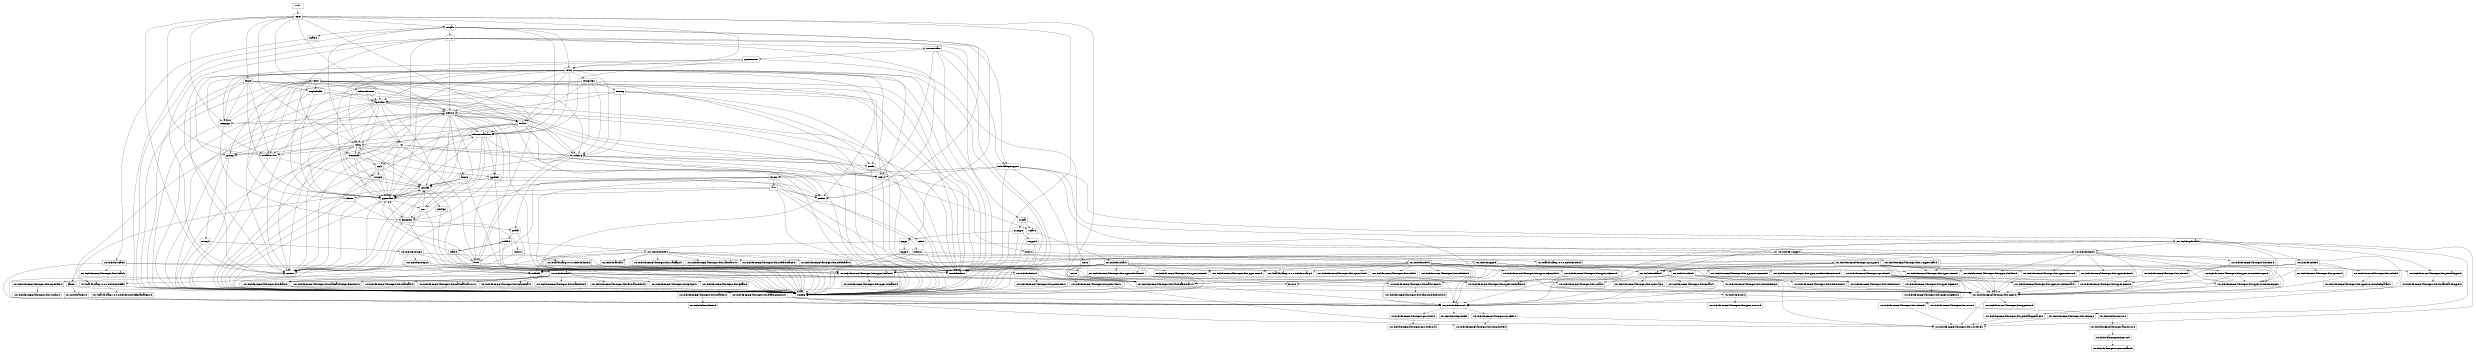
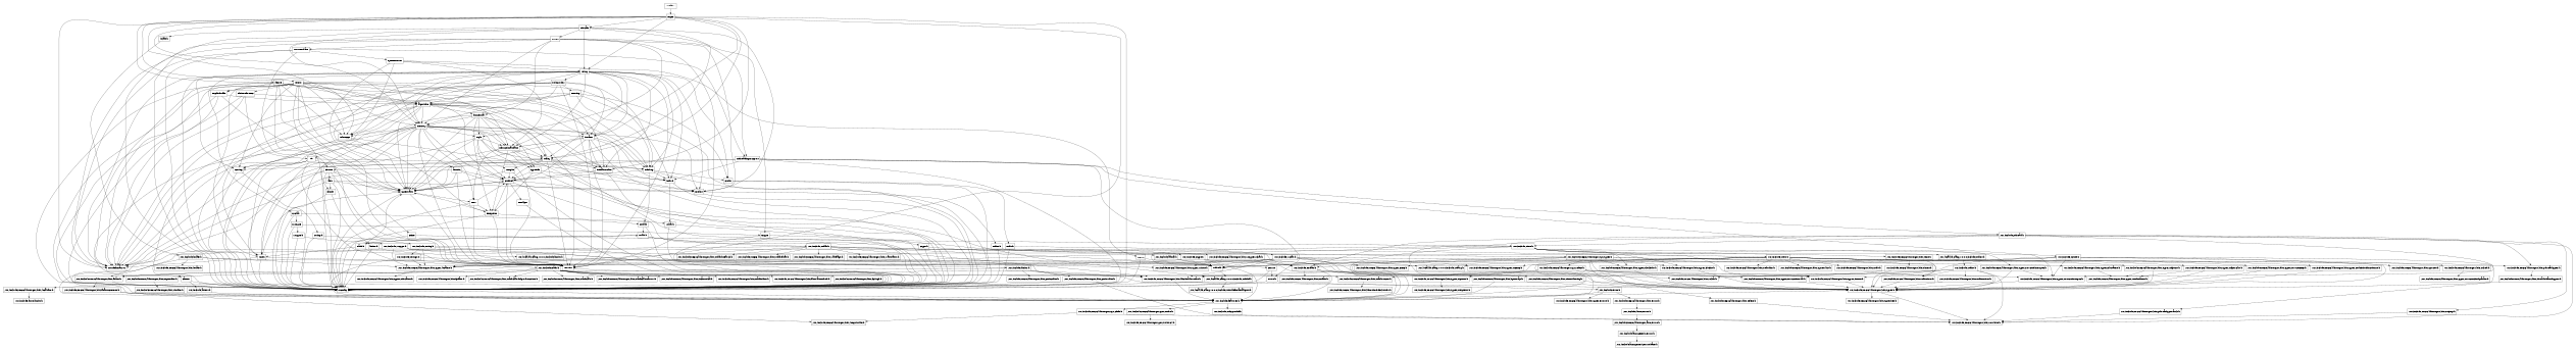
  digraph {
    node [shape=box]
    n1 [label="\<stdin\>"]
    n2 [label=regex]
    n3 [label=memory]
    n4 [label=iterator]
    n5 [label=stdexcept]
    n6 [label=version]
    n7 [label=vector]
    n8 [label=deque]
    n9 [label=__config]
    n10 [label=__undef_macros]
    n11 [label=__locale]
    n12 [label=string]
    n13 [label=initializer_list]
    n14 [label=utility]
    n15 [label=typeinfo]
    n16 [label=new]
    n17 [label=__functional_base]
    n18 [label=tuple]
    n19 [label=cassert]
    n20 [label=atomic]
    n21 [label=cstddef]
    n22 [label=type_traits]
    n23 [label=limits]
    n24 [label=iosfwd]
    n25 [label=cstring]
    n26 [label=cstdint]
    n27 [label=__debug]
    n28 [label=exception]
    n29 [label=climits]
    n30 [label=__bit_reference]
    n31 [label=__split_buffer]
    n32 [label=algorithm]
    n33 [label="/usr/include/features.h"]
    n34 [label=cctype]
    n35 [label=mutex]
    n36 [label="locale.h"]
    n37 [label=cwchar]
    n38 [label=string_view]
    n39 [label=cstdio]
    n40 [label=__tuple]
    n41 [label="/usr/include/pthread.h"]
    n42 [label="/usr/include/time.h"]
    n43 [label="/usr/include/x86_64-linux-gnu/bits/setjmp.h"]
    n44 [label="/usr/include/endian.h"]
    n45 [label="/usr/include/x86_64-linux-gnu/bits/types/struct_timespec.h"]
    n46 [label="/usr/include/x86_64-linux-gnu/bits/pthreadtypes.h"]
    n47 [label="/usr/include/x86_64-linux-gnu/bits/wordsize.h"]
    n48 [label="/usr/include/x86_64-linux-gnu/bits/types/locale_t.h"]
    n49 [label="/usr/include/x86_64-linux-gnu/bits/time.h"]
    n50 [label="/usr/include/x86_64-linux-gnu/bits/types/struct_itimerspec.h"]
    n51 [label="stddef.h"]
    n52 [label="/usr/include/x86_64-linux-gnu/bits/types/clock_t.h"]
    n53 [label="/usr/include/x86_64-linux-gnu/bits/types/clockid_t.h"]
    n54 [label="/usr/include/x86_64-linux-gnu/bits/types/time_t.h"]
-   n55 [label="/usr/include/x86_64-linux-gnu/bits/types/timer_t.h"]
    n56 [label="/usr/include/sched.h"]
    n57 [label="/usr/include/x86_64-linux-gnu/bits/types.h"]
    n58 [label="/usr/include/x86_64-linux-gnu/bits/sched.h"]
    n59 [label="/usr/include/x86_64-linux-gnu/bits/cpu-set.h"]
    n60 [label="/usr/include/stdc-predef.h"]
    n61 [label="/usr/include/x86_64-linux-gnu/sys/cdefs.h"]
    n62 [label="/usr/include/x86_64-linux-gnu/gnu/stubs.h"]
    n63 [label="/usr/include/x86_64-linux-gnu/bits/endian.h"]
    n64 [label="/usr/include/x86_64-linux-gnu/bits/byteswap.h"]
    n65 [label="/usr/include/x86_64-linux-gnu/bits/uintn-identity.h"]
    n66 [label="/usr/include/x86_64-linux-gnu/bits/thread-shared-types.h"]
    n67 [label="/usr/include/x86_64-linux-gnu/bits/types/__fpos64_t.h"]
    n68 [label="/usr/include/x86_64-linux-gnu/bits/types/__mbstate_t.h"]
    n69 [label="/usr/include/x86_64-linux-gnu/bits/typesizes.h"]
    n70 [label="/usr/include/x86_64-linux-gnu/bits/types/struct_FILE.h"]
    n71 [label="/usr/include/x86_64-linux-gnu/bits/types/cookie_io_functions_t.h"]
    n72 [label="/usr/include/x86_64-linux-gnu/bits/stdio_lim.h"]
    n73 [label="/usr/include/x86_64-linux-gnu/bits/sys_errlist.h"]
    n74 [label="/usr/include/x86_64-linux-gnu/bits/stdio.h"]
    n75 [label="/usr/include/assert.h"]
    n76 [label="/usr/local/lib/clang/10.0.0/include/stddef.h"]
    n77 [label=__nullptr]
    n78 [label="wchar.h"]
    n79 [label="string.h"]
    n80 [label="stdint.h"]
    n81 [label=cstdlib]
    n82 [label=functional]
    n83 [label=bit]
    n84 [label=cwctype]
    n85 [label="wctype.h"]
    n86 [label="/usr/include/wchar.h"]
    n87 [label="ctype.h"]
    n88 [label="/usr/include/wctype.h"]
    n89 [label="/usr/include/ctype.h"]
    n90 [label="stdlib.h"]
    n91 [label="/usr/include/x86_64-linux-gnu/bits/types/__locale_t.h"]
    n92 [label="/usr/include/x86_64-linux-gnu/bits/wctype-wchar.h"]
    n93 [label="/usr/include/x86_64-linux-gnu/bits/types/wint_t.h"]
    n94 [label=__mutex_base]
    n95 [label=__threading_support]
    n96 [label=chrono]
    n97 [label=system_error]
    n98 [label="errno.h"]
    n99 [label=ctime]
    n100 [label=ratio]
    n101 [label=__errc]
    n102 [label="/usr/include/x86_64-linux-gnu/bits/timex.h"]
    n103 [label="/usr/local/lib/clang/10.0.0/include/__stddef_max_align_t.h"]
    n104 [label="/usr/include/x86_64-linux-gnu/bits/types/struct_timeval.h"]
    n105 [label="limits.h"]
    n106 [label="/usr/local/lib/clang/10.0.0/include/limits.h"]
    n107 [label="/usr/include/limits.h"]
    n108 [label="/usr/include/x86_64-linux-gnu/bits/posix1_lim.h"]
    n109 [label="/usr/include/x86_64-linux-gnu/bits/posix2_lim.h"]
    n110 [label="/usr/include/x86_64-linux-gnu/bits/xopen_lim.h"]
    n111 [label="/usr/include/x86_64-linux-gnu/bits/libc-header-start.h"]
    n112 [label="/usr/include/x86_64-linux-gnu/bits/local_lim.h"]
    n113 [label="/usr/include/x86_64-linux-gnu/bits/uio_lim.h"]
    n114 [label="/usr/include/linux/limits.h"]
    n115 [label=cerrno]
    n116 [label="/usr/include/errno.h"]
    n117 [label="/usr/include/x86_64-linux-gnu/bits/errno.h"]
    n118 [label="/usr/include/x86_64-linux-gnu/bits/types/error_t.h"]
    n119 [label="/usr/include/linux/errno.h"]
    n120 [label="/usr/include/x86_64-linux-gnu/asm/errno.h"]
    n121 [label="/usr/include/asm-generic/errno.h"]
    n122 [label="/usr/include/asm-generic/errno-base.h"]
    n123 [label="/usr/include/x86_64-linux-gnu/bits/types/struct_sched_param.h"]
    n124 [label="/usr/include/locale.h"]
    n125 [label="/usr/include/x86_64-linux-gnu/bits/locale.h"]
    n126 [label="/usr/include/stdlib.h"]
    n127 [label="math.h"]
    n128 [label="/usr/include/x86_64-linux-gnu/bits/waitflags.h"]
    n129 [label="/usr/include/x86_64-linux-gnu/bits/waitstatus.h"]
    n130 [label="/usr/include/x86_64-linux-gnu/bits/floatn.h"]
    n131 [label="/usr/include/x86_64-linux-gnu/sys/types.h"]
    n132 [label="/usr/include/alloca.h"]
    n133 [label="/usr/include/x86_64-linux-gnu/bits/stdlib-bsearch.h"]
    n134 [label="/usr/include/x86_64-linux-gnu/bits/stdlib-float.h"]
    n135 [label="/usr/include/math.h"]
    n136 [label="/usr/include/x86_64-linux-gnu/bits/floatn-common.h"]
    n137 [label="/usr/include/x86_64-linux-gnu/bits/stdint-intn.h"]
    n138 [label="/usr/include/x86_64-linux-gnu/sys/select.h"]
    n139 [label="/usr/include/x86_64-linux-gnu/bits/long-double.h"]
    n140 [label="/usr/include/x86_64-linux-gnu/gnu/stubs-64.h"]
    n141 [label="/usr/include/x86_64-linux-gnu/bits/select.h"]
    n142 [label="/usr/include/x86_64-linux-gnu/bits/types/sigset_t.h"]
    n143 [label="/usr/include/x86_64-linux-gnu/bits/math-vector.h"]
    n144 [label="/usr/include/x86_64-linux-gnu/bits/types/__sigset_t.h"]
    n145 [label="/usr/include/x86_64-linux-gnu/bits/pthreadtypes-arch.h"]
    n146 [label="/usr/include/x86_64-linux-gnu/bits/flt-eval-method.h"]
    n147 [label="/usr/include/x86_64-linux-gnu/bits/fp-logb.h"]
    n148 [label="/usr/include/x86_64-linux-gnu/bits/fp-fast.h"]
    n149 [label="/usr/include/x86_64-linux-gnu/bits/mathcalls-helper-functions.h"]
    n150 [label="/usr/include/x86_64-linux-gnu/bits/mathcalls.h"]
    n151 [label="/usr/include/x86_64-linux-gnu/bits/mathcalls-narrow.h"]
    n152 [label="/usr/include/x86_64-linux-gnu/bits/iscanonical.h"]
    n153 [label="/usr/include/x86_64-linux-gnu/bits/mathinline.h"]
    n154 [label="/usr/include/x86_64-linux-gnu/bits/libm-simd-decl-stubs.h"]
    n155 [label="/usr/local/lib/clang/10.0.0/include/stdarg.h"]
    n156 [label="/usr/include/x86_64-linux-gnu/bits/wchar.h"]
    n157 [label="/usr/include/x86_64-linux-gnu/bits/types/mbstate_t.h"]
    n158 [label="/usr/include/x86_64-linux-gnu/bits/types/__FILE.h"]
    n159 [label="/usr/include/x86_64-linux-gnu/bits/types/FILE.h"]
    n160 [label=__string]
    n161 [label="stdio.h"]
    n162 [label="/usr/include/string.h"]
    n163 [label="/usr/include/strings.h"]
    n164 [label="/usr/local/lib/clang/10.0.0/include/stdint.h"]
    n165 [label="/usr/include/stdint.h"]
    n166 [label="/usr/include/x86_64-linux-gnu/bits/stdint-uintn.h"]
    n167 [label="/usr/include/stdio.h"]
    n168 [label="/usr/include/x86_64-linux-gnu/bits/types/__fpos_t.h"]
    n1 -> n2
    n2 -> n3
    n2 -> n4
    n2 -> n5
    n2 -> n6
    n2 -> n7
    n2 -> n8
    n2 -> n9
    n2 -> n10
    n2 -> n11
    n2 -> n12
    n2 -> n13
    n2 -> n14
    n3 -> n4
    n3 -> n5
    n3 -> n6
    n3 -> n9
    n3 -> n10
    n3 -> n14
    n3 -> n15
    n3 -> n16
    n3 -> n17
    n3 -> n18
    n3 -> n19
    n3 -> n20
    n3 -> n21
    n3 -> n22
    n3 -> n23
    n3 -> n24
    n3 -> n25
    n3 -> n26
    n4 -> n6
    n4 -> n9
    n4 -> n13
    n4 -> n17
    n4 -> n21
    n4 -> n22
    n4 -> n24
    n4 -> n27
    n5 -> n9
    n5 -> n24
    n5 -> n28
    n6 -> n9
    n7 -> n3
    n7 -> n5
    n7 -> n6
    n7 -> n9
    n7 -> n10
    n7 -> n13
    n7 -> n17
    n7 -> n22
    n7 -> n23
    n7 -> n24
    n7 -> n25
    n7 -> n27
    n7 -> n29
    n7 -> n30
    n7 -> n31
    n7 -> n32
    n8 -> n4
    n8 -> n5
    n8 -> n6
    n8 -> n9
    n8 -> n10
    n8 -> n13
    n8 -> n22
    n8 -> n31
    n8 -> n32
    n9 -> n33
-   n11 -> n17
+   n11 -> n3
    n11 -> n9
    n11 -> n12
    n11 -> n14
    n11 -> n26
    n11 -> n34
    n11 -> n35
    n11 -> n36
    n12 -> n3
    n12 -> n4
    n12 -> n5
    n12 -> n6
    n12 -> n9
    n12 -> n10
    n12 -> n13
    n12 -> n14
    n12 -> n17
    n12 -> n22
    n12 -> n24
    n12 -> n25
    n12 -> n26
    n12 -> n27
    n12 -> n32
    n12 -> n37
    n12 -> n38
    n12 -> n39
    n13 -> n9
    n13 -> n21
    n14 -> n6
    n14 -> n9
    n14 -> n13
    n14 -> n21
    n14 -> n22
    n14 -> n25
    n14 -> n26
    n14 -> n27
    n14 -> n40
    n15 -> n9
    n15 -> n21
    n15 -> n26
    n15 -> n28
    n16 -> n6
    n16 -> n9
    n16 -> n21
    n16 -> n28
    n17 -> n9
    n17 -> n14
    n17 -> n15
    n17 -> n16
    n17 -> n22
    n17 -> n28
    n18 -> n6
    n18 -> n9
    n18 -> n14
    n18 -> n17
    n18 -> n21
    n18 -> n22
    n18 -> n40
    n19 -> n9
    n19 -> n75
    n20 -> n6
    n20 -> n9
    n20 -> n21
    n20 -> n22
    n20 -> n26
    n21 -> n6
    n21 -> n9
    n21 -> n22
    n21 -> n76
    n21 -> n77
    n22 -> n6
    n22 -> n9
    n22 -> n16
    n22 -> n21
    n23 -> n6
    n23 -> n9
    n23 -> n10
    n23 -> n22
    n24 -> n9
    n24 -> n78
    n25 -> n9
    n25 -> n79
    n26 -> n9
    n26 -> n80
    n27 -> n9
    n27 -> n21
    n27 -> n24
    n27 -> n39
    n27 -> n81
    n28 -> n6
    n28 -> n9
    n28 -> n21
    n28 -> n22
    n28 -> n81
    n29 -> n9
    n29 -> n105
    n30 -> n9
    n30 -> n10
    n30 -> n32
    n30 -> n83
    n31 -> n9
    n31 -> n10
    n31 -> n22
    n31 -> n32
    n32 -> n3
    n32 -> n4
    n32 -> n9
    n32 -> n10
    n32 -> n13
    n32 -> n14
    n32 -> n21
    n32 -> n22
    n32 -> n25
    n32 -> n27
    n32 -> n82
    n32 -> n83
    n33 -> n60
    n33 -> n61
    n33 -> n62
    n34 -> n9
    n34 -> n87
    n35 -> n3
    n35 -> n6
    n35 -> n9
    n35 -> n10
    n35 -> n18
    n35 -> n26
    n35 -> n82
    n35 -> n94
    n35 -> n95
    n36 -> n124
    n37 -> n9
    n37 -> n78
    n37 -> n84
    n38 -> n4
    n38 -> n5
    n38 -> n6
    n38 -> n9
    n38 -> n10
    n38 -> n23
    n38 -> n27
    n38 -> n32
    n38 -> n160
    n39 -> n9
    n39 -> n161
    n40 -> n9
    n40 -> n21
    n40 -> n22
    n41 -> n33
    n41 -> n42
    n41 -> n43
    n41 -> n44
    n41 -> n45
    n41 -> n46
    n41 -> n47
    n42 -> n33
    n42 -> n45
    n42 -> n48
    n42 -> n49
    n42 -> n50
    n42 -> n51
    n42 -> n52
    n42 -> n53
    n42 -> n54
-   n42 -> n55
    n43 -> n47
    n44 -> n33
    n44 -> n63
    n44 -> n64
    n44 -> n65
    n45 -> n57
    n46 -> n66
    n48 -> n91
    n49 -> n57
    n49 -> n102
    n50 -> n45
    n50 -> n57
    n51 -> n76
    n52 -> n57
    n53 -> n57
    n54 -> n57
-   n55 -> n57
    n56 -> n33
    n56 -> n45
    n56 -> n51
    n56 -> n54
    n56 -> n57
    n56 -> n58
    n56 -> n59
    n57 -> n33
    n57 -> n47
    n57 -> n69
    n58 -> n123
    n61 -> n47
    n61 -> n139
    n62 -> n140
    n64 -> n33
    n64 -> n57
    n65 -> n57
    n66 -> n145
    n67 -> n57
    n67 -> n68
    n70 -> n57
    n71 -> n57
    n75 -> n33
    n76 -> n9
    n76 -> n103
    n77 -> n9
    n78 -> n9
    n78 -> n86
    n79 -> n9
    n79 -> n162
    n80 -> n9
    n80 -> n164
    n81 -> n9
    n81 -> n90
    n82 -> n3
    n82 -> n6
    n82 -> n9
-   n14 -> n82
+   n82 -> n14
    n82 -> n15
    n82 -> n17
    n82 -> n18
    n82 -> n22
    n82 -> n28
    n83 -> n6
    n83 -> n9
    n83 -> n10
    n83 -> n22
    n83 -> n23
    n83 -> n27
    n84 -> n9
    n84 -> n34
    n84 -> n85
    n85 -> n9
    n85 -> n88
    n86 -> n48
    n86 -> n51
    n86 -> n93
    n86 -> n111
    n86 -> n130
    n86 -> n155
    n86 -> n156
    n86 -> n157
    n86 -> n158
    n86 -> n159
    n87 -> n9
    n87 -> n89
    n88 -> n33
    n88 -> n48
    n88 -> n57
    n88 -> n92
    n88 -> n93
    n89 -> n33
    n89 -> n44
    n89 -> n48
    n89 -> n57
    n90 -> n9
    n90 -> n126
    n90 -> n127
    n92 -> n44
    n92 -> n57
    n92 -> n93
    n94 -> n9
    n94 -> n10
    n94 -> n95
    n94 -> n96
    n94 -> n97
    n95 -> n9
    n95 -> n10
    n95 -> n24
    n95 -> n41
    n95 -> n56
    n95 -> n96
    n95 -> n98
    n96 -> n6
    n96 -> n9
    n96 -> n10
    n96 -> n22
    n96 -> n23
    n96 -> n99
    n96 -> n100
    n97 -> n5
    n97 -> n12
    n97 -> n17
    n97 -> n22
    n97 -> n101
    n98 -> n9
    n98 -> n116
    n99 -> n9
    n99 -> n42
    n100 -> n9
    n100 -> n10
    n100 -> n22
    n100 -> n26
    n100 -> n29
    n101 -> n9
    n101 -> n115
    n102 -> n57
    n102 -> n104
    n104 -> n57
    n105 -> n9
    n105 -> n106
    n106 -> n107
    n107 -> n108
    n107 -> n109
    n107 -> n110
    n107 -> n111
    n108 -> n47
    n108 -> n112
    n110 -> n113
    n111 -> n33
    n112 -> n114
    n115 -> n9
    n115 -> n98
    n116 -> n33
    n116 -> n117
    n116 -> n118
    n117 -> n119
    n119 -> n120
    n120 -> n121
    n121 -> n122
    n124 -> n33
    n124 -> n48
    n124 -> n51
    n124 -> n125
    n126 -> n48
    n126 -> n51
    n126 -> n111
    n126 -> n128
    n126 -> n129
    n126 -> n130
    n126 -> n131
    n126 -> n132
    n126 -> n133
    n126 -> n134
    n127 -> n9
    n127 -> n22
    n127 -> n23
    n127 -> n90
    n127 -> n135
    n130 -> n33
    n130 -> n136
    n131 -> n33
    n131 -> n44
    n131 -> n46
    n131 -> n51
    n131 -> n52
    n131 -> n53
    n131 -> n54
-   n131 -> n55
    n131 -> n57
    n131 -> n137
    n131 -> n138
    n132 -> n33
    n132 -> n51
    n135 -> n57
    n135 -> n111
    n135 -> n130
    n135 -> n143
    n135 -> n146
    n135 -> n147
    n135 -> n148
    n135 -> n149
    n135 -> n150
    n135 -> n151
    n135 -> n152
    n135 -> n153
    n136 -> n33
    n136 -> n139
    n137 -> n57
    n138 -> n45
    n138 -> n54
    n138 -> n57
    n138 -> n104
    n138 -> n141
    n138 -> n142
    n138 -> n143
    n141 -> n47
    n142 -> n144
    n143 -> n154
    n145 -> n47
    n157 -> n68
    n160 -> n3
    n160 -> n9
    n160 -> n10
    n160 -> n27
    n160 -> n32
    n160 -> n39
    n161 -> n9
    n161 -> n167
    n162 -> n48
    n162 -> n51
    n162 -> n111
    n162 -> n163
    n163 -> n33
    n163 -> n48
    n163 -> n51
    n164 -> n165
    n165 -> n47
    n165 -> n57
    n165 -> n111
    n165 -> n137
    n165 -> n156
    n165 -> n166
    n166 -> n57
    n167 -> n51
    n167 -> n57
    n167 -> n67
    n167 -> n70
    n167 -> n71
    n167 -> n72
    n167 -> n73
    n167 -> n74
    n167 -> n111
    n167 -> n155
    n167 -> n158
    n167 -> n159
    n167 -> n168
    n168 -> n57
    n168 -> n68
  }
